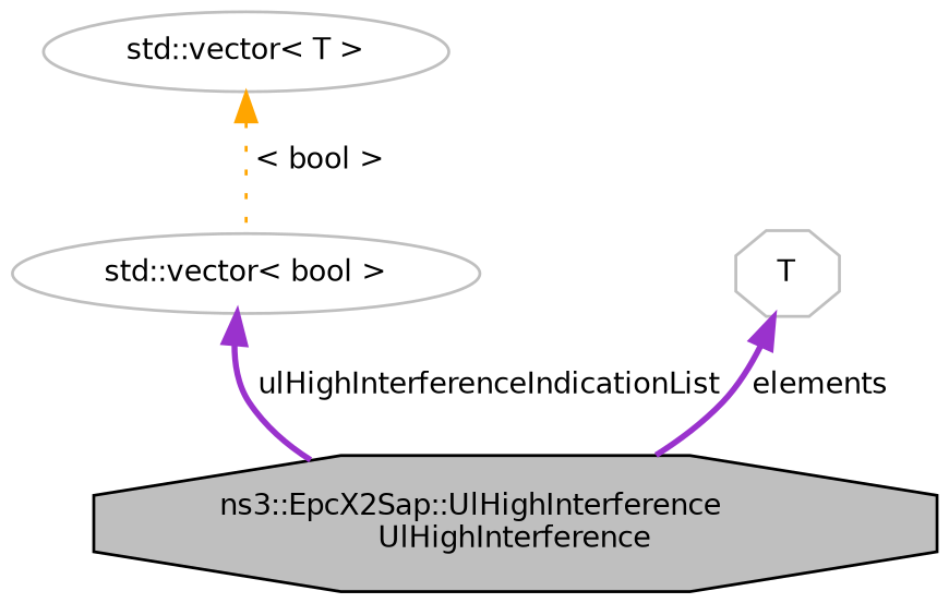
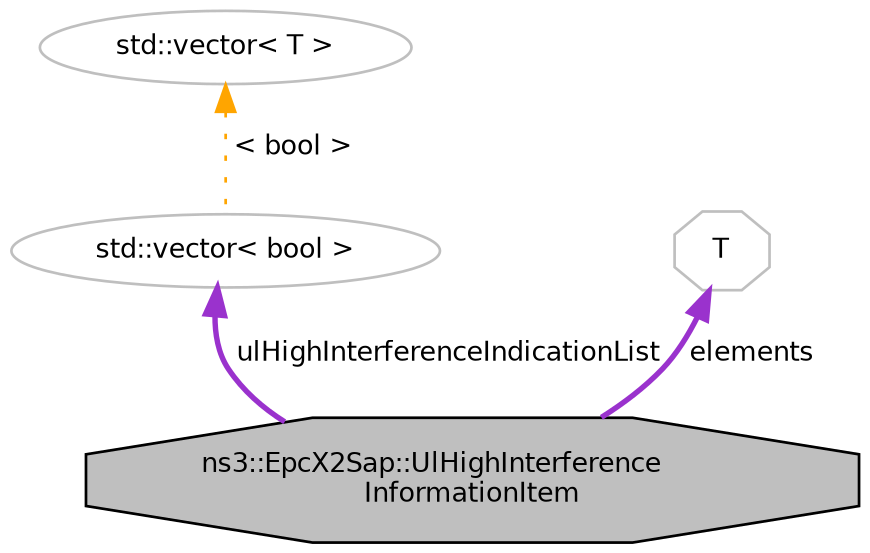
  digraph {
    node [color=grey75 fillcolor=white fontname=Helvetica fontsize=10 shape=octagon style=filled]
    edge [color=darkorchid3 dir=back fontname=Helvetica fontsize=10 labelfontname=Helvetica labelfontsize=10 style=bold]
-   n1 [color=black fillcolor=grey75 fontcolor=black height=0.2 label="ns3::EpcX2Sap::UlHighInterference\lUlHighInterference" width=0.4]
+   n1 [color=black fillcolor=grey75 fontcolor=black height=0.2 label="ns3::EpcX2Sap::UlHighInterference\lInformationItem" width=0.4]
    n2 [height=0.2 label="std::vector\< bool \>" shape=ellipse width=0.4]
    n3 [height=0.2 label="std::vector\< T \>" shape=ellipse width=0.4]
    n4 [height=0.2 label=T width=0.4]
    n2 -> n1 [label=" ulHighInterferenceIndicationList"]
    n3 -> n2 [color=orange label=" \< bool \>" style=dotted]
    n4 -> n1 [label=" elements"]
  }
